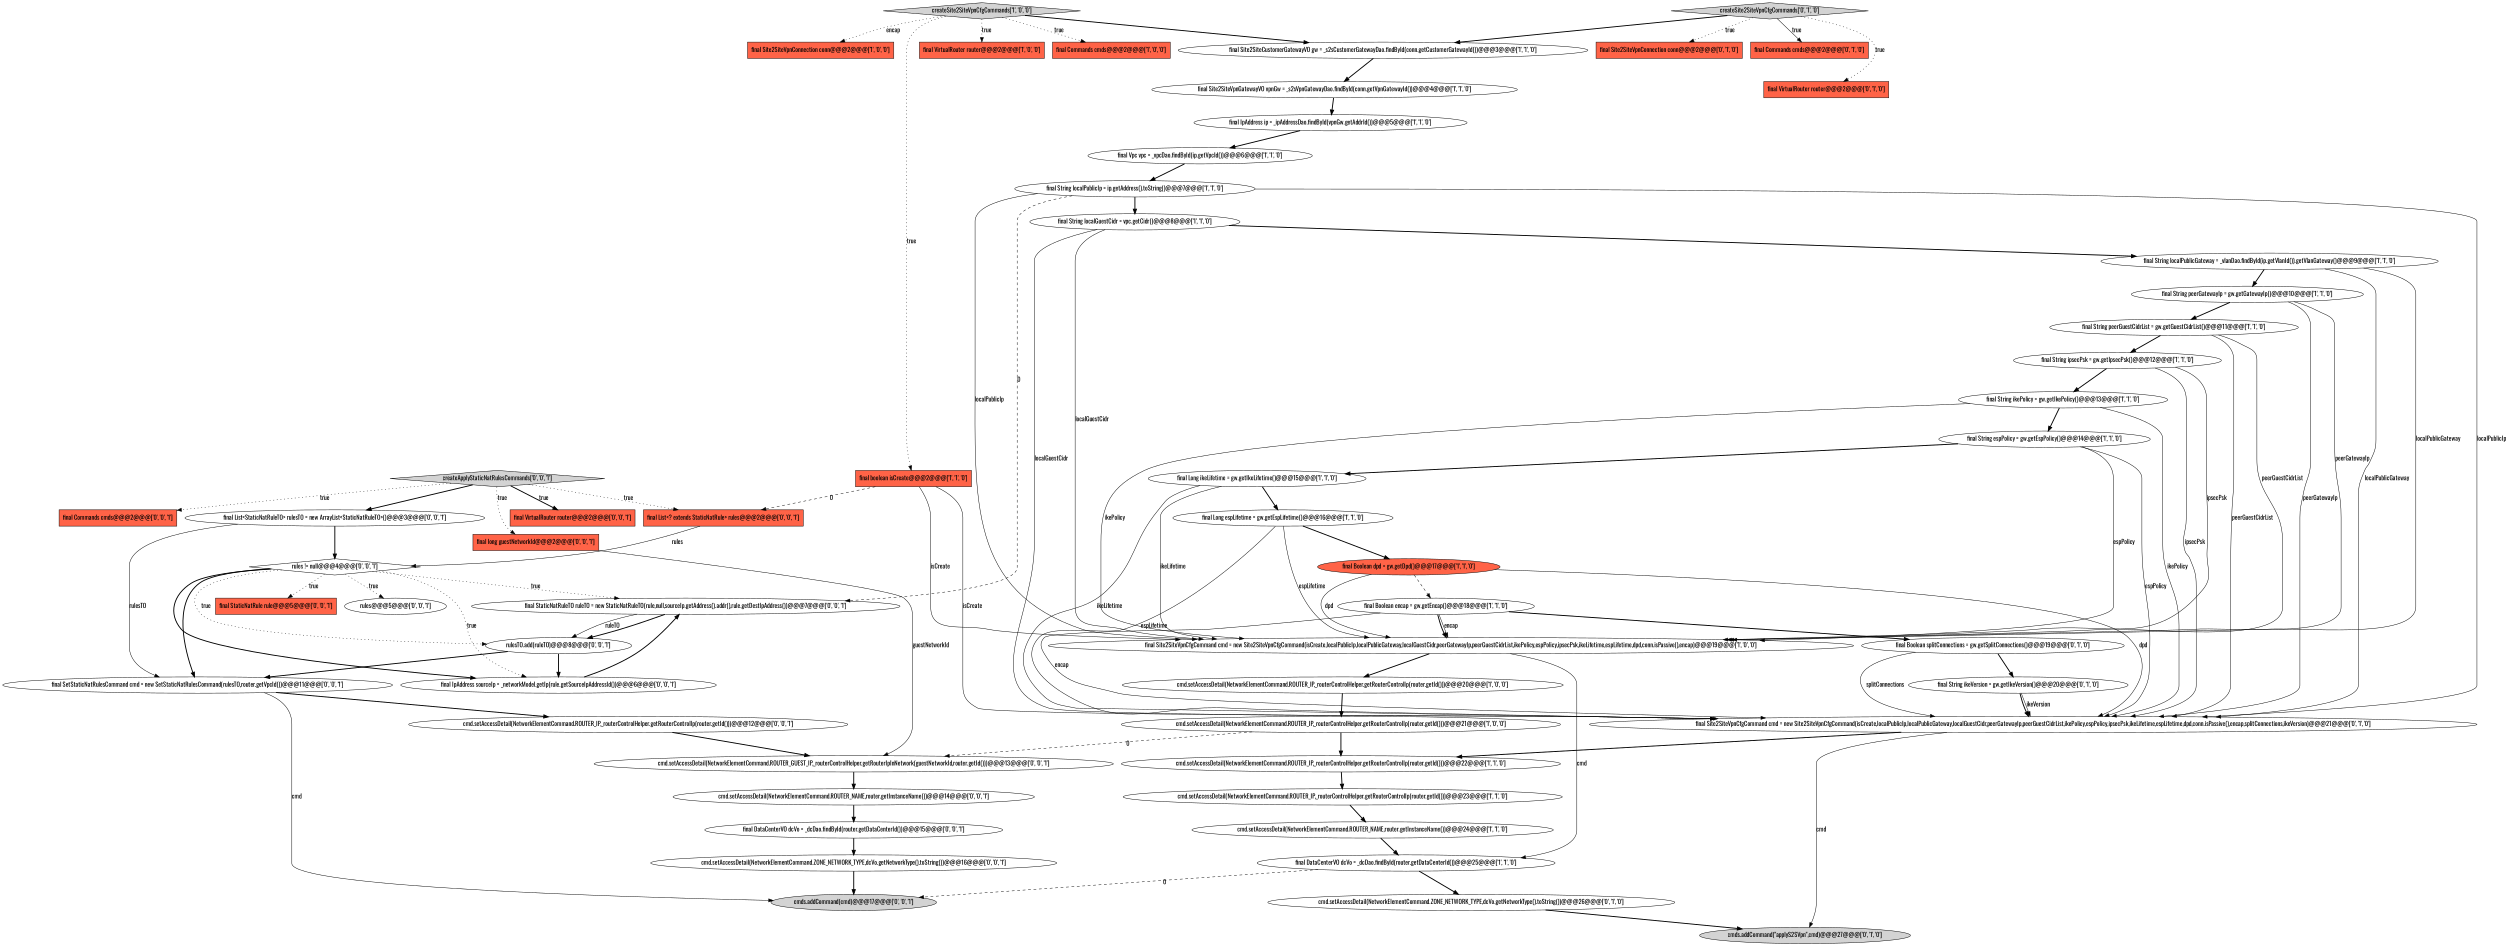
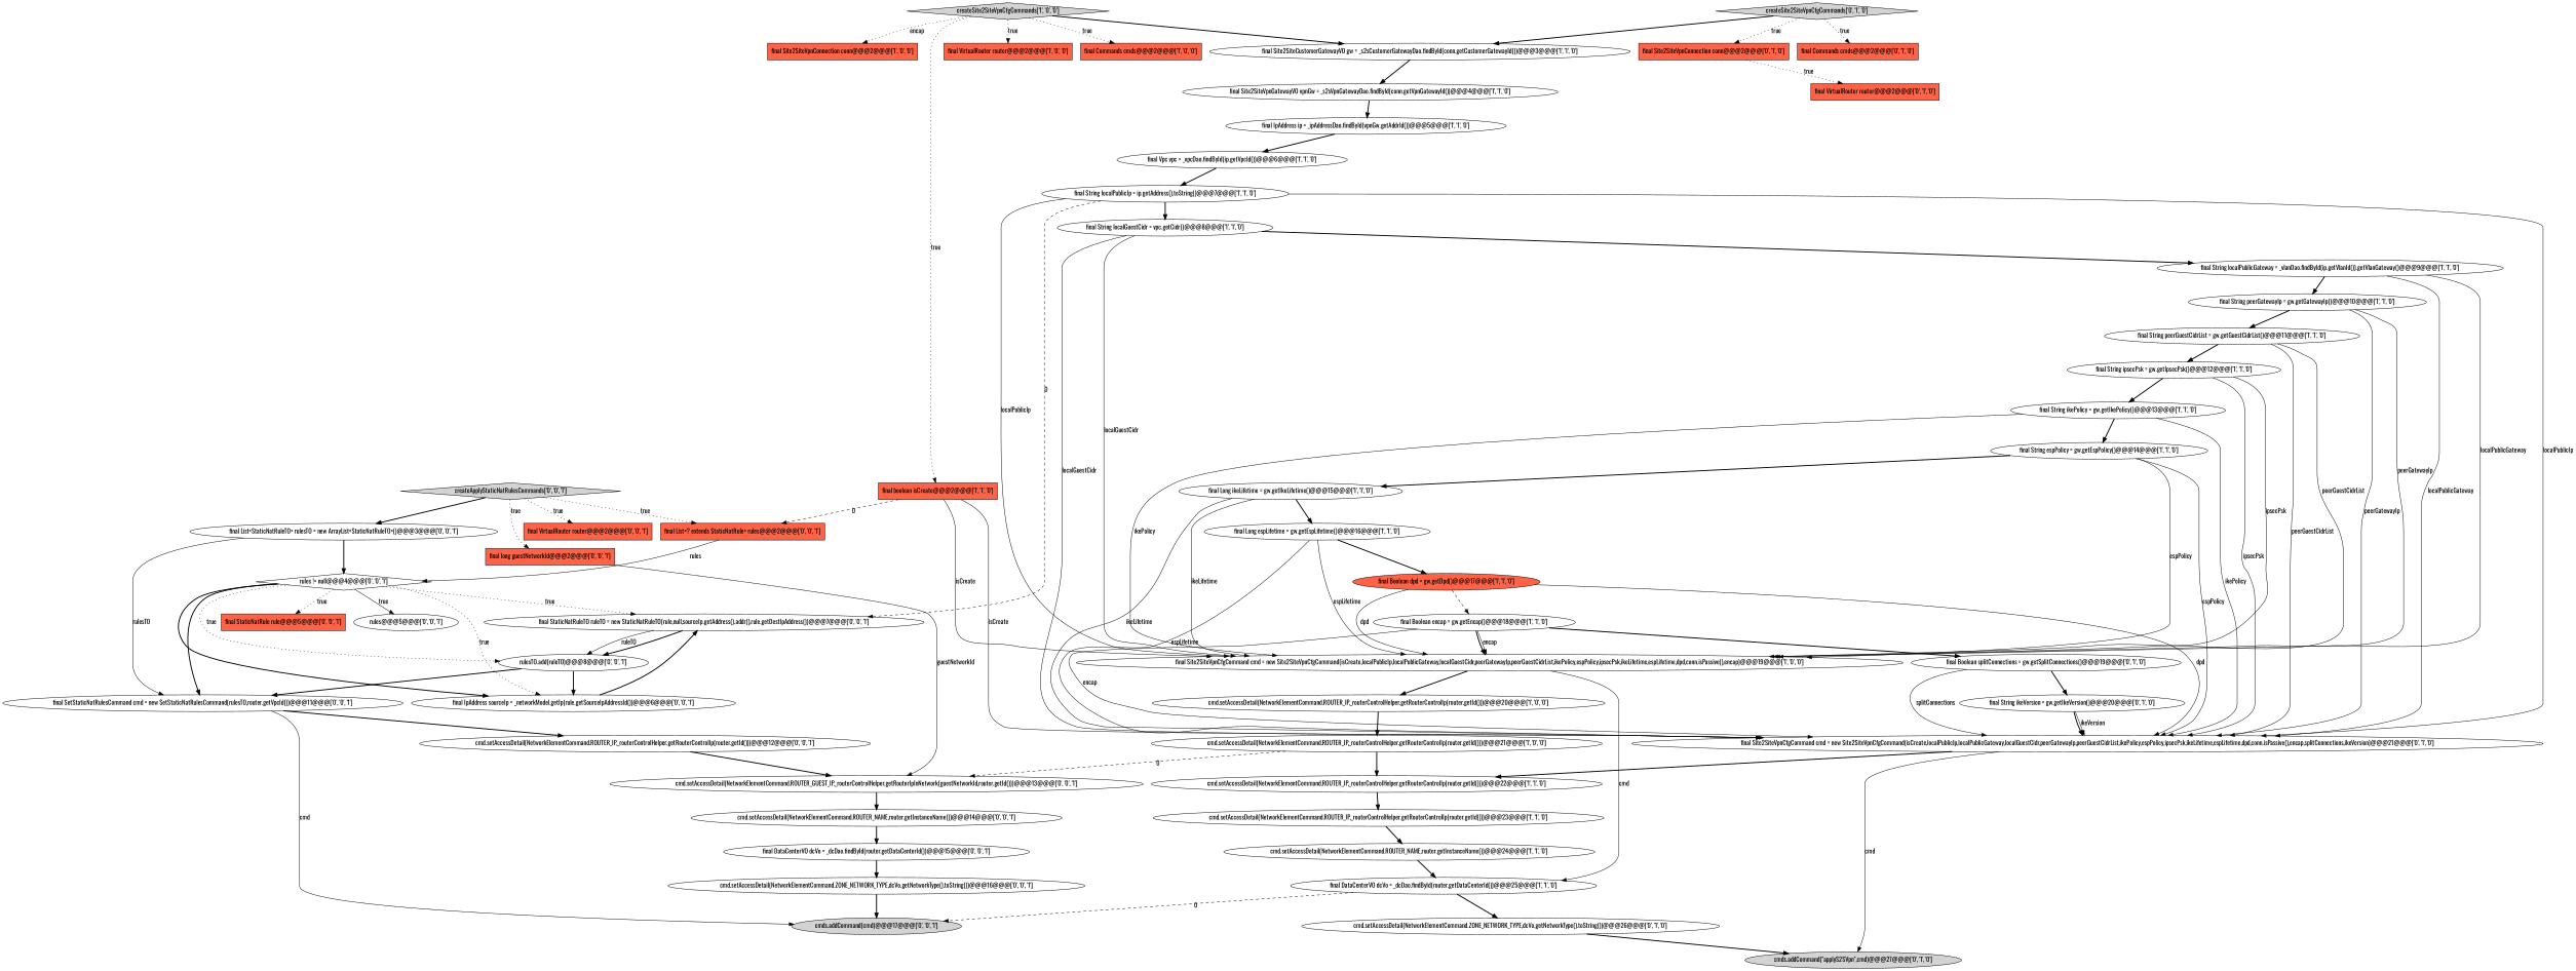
  digraph {
    fontname=Oswald
    node [fillcolor=white fontname=Oswald shape=ellipse style=filled]
    edge [fontname=Oswald style=bold]
    n1 [label="cmd.setAccessDetail(NetworkElementCommand.ROUTER_GUEST_IP,_routerControlHelper.getRouterIpInNetwork(guestNetworkId,router.getId()))@@@13@@@['0', '0', '1']"]
    n2 [label="cmd.setAccessDetail(NetworkElementCommand.ROUTER_NAME,router.getInstanceName())@@@14@@@['0', '0', '1']"]
    n3 [label="final DataCenterVO dcVo = _dcDao.findById(router.getDataCenterId())@@@15@@@['0', '0', '1']"]
    n4 [fillcolor=tomato label="final long guestNetworkId@@@2@@@['0', '0', '1']" shape=box]
    n5 [label="final String espPolicy = gw.getEspPolicy()@@@14@@@['1', '1', '0']"]
    n6 [label="final Site2SiteVpnCfgCommand cmd = new Site2SiteVpnCfgCommand(isCreate,localPublicIp,localPublicGateway,localGuestCidr,peerGatewayIp,peerGuestCidrList,ikePolicy,espPolicy,ipsecPsk,ikeLifetime,espLifetime,dpd,conn.isPassive(),encap,splitConnections,ikeVersion)@@@21@@@['0', '1', '0']"]
    n7 [label="final Long ikeLifetime = gw.getIkeLifetime()@@@15@@@['1', '1', '0']"]
    n8 [label="final Site2SiteVpnCfgCommand cmd = new Site2SiteVpnCfgCommand(isCreate,localPublicIp,localPublicGateway,localGuestCidr,peerGatewayIp,peerGuestCidrList,ikePolicy,espPolicy,ipsecPsk,ikeLifetime,espLifetime,dpd,conn.isPassive(),encap)@@@19@@@['1', '0', '0']"]
    n9 [label="cmd.setAccessDetail(NetworkElementCommand.ROUTER_IP,_routerControlHelper.getRouterControlIp(router.getId()))@@@22@@@['1', '1', '0']"]
    n10 [fillcolor=lightgray label="cmds.addCommand(\"applyS2SVpn\",cmd)@@@27@@@['0', '1', '0']"]
    n11 [label="final Long espLifetime = gw.getEspLifetime()@@@16@@@['1', '1', '0']"]
    n12 [label="cmd.setAccessDetail(NetworkElementCommand.ROUTER_IP,_routerControlHelper.getRouterControlIp(router.getId()))@@@20@@@['1', '0', '0']"]
    n13 [label="final DataCenterVO dcVo = _dcDao.findById(router.getDataCenterId())@@@25@@@['1', '1', '0']"]
    n14 [label="cmd.setAccessDetail(NetworkElementCommand.ZONE_NETWORK_TYPE,dcVo.getNetworkType().toString())@@@16@@@['0', '0', '1']"]
    n15 [fillcolor=lightgray label="createApplyStaticNatRulesCommands['0', '0', '1']" shape=diamond]
    n16 [fillcolor=tomato label="final List<? extends StaticNatRule> rules@@@2@@@['0', '0', '1']" shape=box]
    n17 [fillcolor=tomato label="final VirtualRouter router@@@2@@@['0', '0', '1']" shape=box]
-   n18 [fillcolor=tomato label="final Commands cmds@@@2@@@['0', '0', '1']" shape=box]
    n19 [label="final List<StaticNatRuleTO> rulesTO = new ArrayList<StaticNatRuleTO>()@@@3@@@['0', '0', '1']"]
    n20 [label="rules != null@@@4@@@['0', '0', '1']" shape=diamond]
    n21 [label="final SetStaticNatRulesCommand cmd = new SetStaticNatRulesCommand(rulesTO,router.getVpcId())@@@11@@@['0', '0', '1']"]
    n22 [label="final StaticNatRuleTO ruleTO = new StaticNatRuleTO(rule,null,sourceIp.getAddress().addr(),rule.getDestIpAddress())@@@7@@@['0', '0', '1']"]
    n23 [label="rulesTO.add(ruleTO)@@@8@@@['0', '0', '1']"]
    n24 [fillcolor=tomato label="final StaticNatRule rule@@@5@@@['0', '0', '1']" shape=box]
    n25 [label="rules@@@5@@@['0', '0', '1']"]
    n26 [label="final IpAddress sourceIp = _networkModel.getIp(rule.getSourceIpAddressId())@@@6@@@['0', '0', '1']"]
    n27 [label="final Site2SiteCustomerGatewayVO gw = _s2sCustomerGatewayDao.findById(conn.getCustomerGatewayId())@@@3@@@['1', '1', '0']"]
    n28 [label="final Site2SiteVpnGatewayVO vpnGw = _s2sVpnGatewayDao.findById(conn.getVpnGatewayId())@@@4@@@['1', '1', '0']"]
    n29 [label="final IpAddress ip = _ipAddressDao.findById(vpnGw.getAddrId())@@@5@@@['1', '1', '0']"]
    n30 [fillcolor=tomato label="final Site2SiteVpnConnection conn@@@2@@@['0', '1', '0']" shape=box]
    n31 [label="final Boolean splitConnections = gw.getSplitConnections()@@@19@@@['0', '1', '0']"]
    n32 [label="final String ikeVersion = gw.getIkeVersion()@@@20@@@['0', '1', '0']"]
    n33 [label="final String ipsecPsk = gw.getIpsecPsk()@@@12@@@['1', '1', '0']"]
    n34 [label="final String ikePolicy = gw.getIkePolicy()@@@13@@@['1', '1', '0']"]
    n35 [fillcolor=lightgray label="cmds.addCommand(cmd)@@@17@@@['0', '0', '1']"]
    n36 [fillcolor=lightgray label="createSite2SiteVpnCfgCommands['0', '1', '0']" shape=diamond]
    n37 [fillcolor=tomato label="final Commands cmds@@@2@@@['0', '1', '0']" shape=box]
    n38 [fillcolor=tomato label="final VirtualRouter router@@@2@@@['0', '1', '0']" shape=box]
    n39 [fillcolor=tomato label="final boolean isCreate@@@2@@@['1', '1', '0']" shape=box]
    n40 [label="cmd.setAccessDetail(NetworkElementCommand.ROUTER_IP,_routerControlHelper.getRouterControlIp(router.getId()))@@@12@@@['0', '0', '1']"]
    n41 [label="cmd.setAccessDetail(NetworkElementCommand.ROUTER_IP,_routerControlHelper.getRouterControlIp(router.getId()))@@@21@@@['1', '0', '0']"]
    n42 [label="cmd.setAccessDetail(NetworkElementCommand.ROUTER_IP,_routerControlHelper.getRouterControlIp(router.getId()))@@@23@@@['1', '1', '0']"]
    n43 [label="final String localPublicIp = ip.getAddress().toString()@@@7@@@['1', '1', '0']"]
    n44 [label="final String localGuestCidr = vpc.getCidr()@@@8@@@['1', '1', '0']"]
    n45 [label="final String localPublicGateway = _vlanDao.findById(ip.getVlanId()).getVlanGateway()@@@9@@@['1', '1', '0']"]
    n46 [fillcolor=tomato label="final Boolean dpd = gw.getDpd()@@@17@@@['1', '1', '0']"]
    n47 [label="cmd.setAccessDetail(NetworkElementCommand.ZONE_NETWORK_TYPE,dcVo.getNetworkType().toString())@@@26@@@['0', '1', '0']"]
    n48 [label="final String peerGatewayIp = gw.getGatewayIp()@@@10@@@['1', '1', '0']"]
    n49 [label="final String peerGuestCidrList = gw.getGuestCidrList()@@@11@@@['1', '1', '0']"]
    n50 [label="final Boolean encap = gw.getEncap()@@@18@@@['1', '1', '0']"]
    n51 [fillcolor=tomato label="final VirtualRouter router@@@2@@@['1', '0', '0']" shape=box]
    n52 [label="cmd.setAccessDetail(NetworkElementCommand.ROUTER_NAME,router.getInstanceName())@@@24@@@['1', '1', '0']"]
    n53 [label="final Vpc vpc = _vpcDao.findById(ip.getVpcId())@@@6@@@['1', '1', '0']"]
    n54 [fillcolor=tomato label="final Commands cmds@@@2@@@['1', '0', '0']" shape=box]
    n55 [fillcolor=lightgray label="createSite2SiteVpnCfgCommands['1', '0', '0']" shape=diamond]
    n56 [fillcolor=tomato label="final Site2SiteVpnConnection conn@@@2@@@['1', '0', '0']" shape=box]
    n1 -> n2
    n2 -> n3
    n3 -> n14
    n4 -> n1 [label=guestNetworkId style=solid]
    n5 -> n6 [label=espPolicy style=solid]
    n5 -> n7
    n5 -> n8 [label=espPolicy style=solid]
    n6 -> n9
    n6 -> n10 [label=cmd style=solid]
    n7 -> n6 [label=ikeLifetime style=solid]
    n7 -> n8 [label=ikeLifetime style=solid]
    n7 -> n11
    n8 -> n12
    n8 -> n13 [label=cmd style=solid]
    n9 -> n42
    n11 -> n6 [label=espLifetime style=solid]
    n11 -> n8 [label=espLifetime style=solid]
    n11 -> n46
    n12 -> n41
    n13 -> n35 [label=0 style=dashed]
    n13 -> n47
    n14 -> n35
    n15 -> n4 [label=true style=dotted]
    n15 -> n16 [label=true style=dotted]
-   n15 -> n17 [label=true]
-   n15 -> n18 [label=true style=dotted]
+   n15 -> n17 [label=true style=dotted]
    n15 -> n19
    n16 -> n20 [label=rules style=solid]
    n19 -> n20
    n19 -> n21 [label=rulesTO style=solid]
    n20 -> n21
    n20 -> n22 [label=true style=dotted]
    n20 -> n23 [label=true style=dotted]
    n20 -> n24 [label=true style=dotted]
-   n20 -> n25 [label=true style=dotted]
+   n20 -> n25 [label=true style=solid]
    n20 -> n26 [label=true style=dotted]
    n20 -> n26
    n21 -> n35 [label=cmd style=solid]
    n21 -> n40
    n22 -> n23 [label=ruleTO style=solid]
    n22 -> n23
    n23 -> n21
    n23 -> n26
    n26 -> n22
    n27 -> n28
    n28 -> n29
    n29 -> n53
    n31 -> n6 [label=splitConnections style=solid]
    n31 -> n32
    n32 -> n6
    n32 -> n6 [label=ikeVersion style=solid]
    n33 -> n6 [label=ipsecPsk style=solid]
    n33 -> n8 [label=ipsecPsk style=solid]
    n33 -> n34
    n34 -> n5
    n34 -> n6 [label=ikePolicy style=solid]
    n34 -> n8 [label=ikePolicy style=solid]
    n36 -> n27
    n36 -> n30 [label=true style=dotted]
-   n36 -> n37 [label=true style=solid]
-   n36 -> n38 [label=true style=dotted]
+   n36 -> n37 [label=true style=dotted]
+   n30 -> n38 [label=true style=dotted]
    n39 -> n6 [label=isCreate style=solid]
    n39 -> n8 [label=isCreate style=solid]
    n39 -> n16 [label=0 style=dashed]
    n40 -> n1
    n41 -> n1 [label=0 style=dashed]
    n41 -> n9
    n42 -> n52
    n43 -> n6 [label=localPublicIp style=solid]
    n43 -> n8 [label=localPublicIp style=solid]
    n43 -> n22 [label=0 style=dashed]
    n43 -> n44
    n44 -> n6 [label=localGuestCidr style=solid]
    n44 -> n8 [label=localGuestCidr style=solid]
    n44 -> n45
    n45 -> n6 [label=localPublicGateway style=solid]
    n45 -> n8 [label=localPublicGateway style=solid]
    n45 -> n48
    n46 -> n6 [label=dpd style=solid]
    n46 -> n8 [label=dpd style=solid]
    n46 -> n50 [style=dashed]
    n47 -> n10
    n48 -> n6 [label=peerGatewayIp style=solid]
    n48 -> n8 [label=peerGatewayIp style=solid]
    n48 -> n49
    n49 -> n6 [label=peerGuestCidrList style=solid]
    n49 -> n8 [label=peerGuestCidrList style=solid]
    n49 -> n33
    n50 -> n6 [label=encap style=solid]
    n50 -> n8
    n50 -> n8 [label=encap style=solid]
    n50 -> n31
    n52 -> n13
    n53 -> n43
    n55 -> n27
    n55 -> n39 [label=true style=dotted]
    n55 -> n51 [label=true style=dotted]
    n55 -> n54 [label=true style=dotted]
    n55 -> n56 [label=encap style=dotted]
  }
